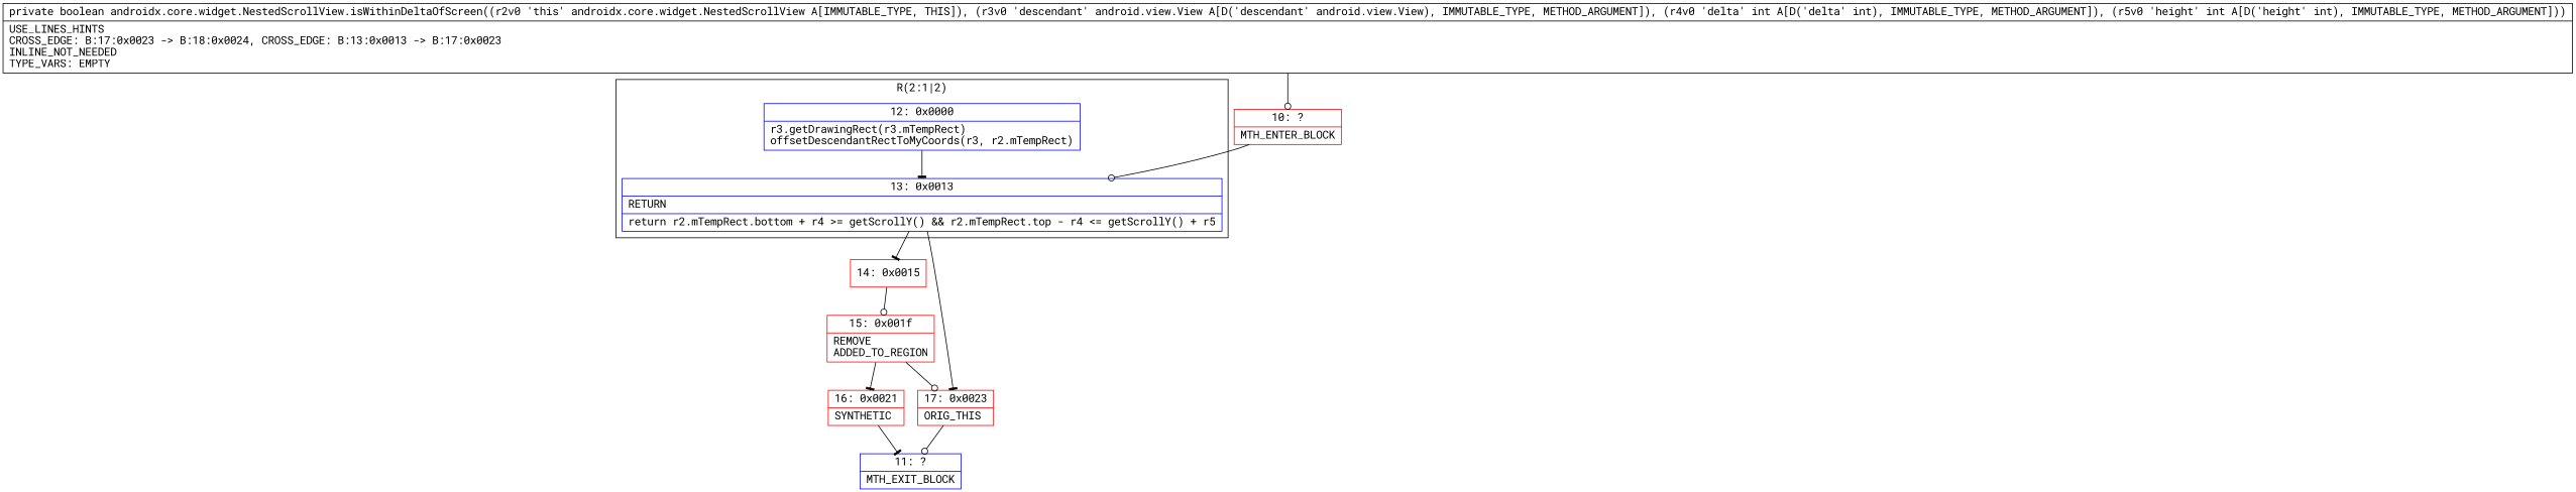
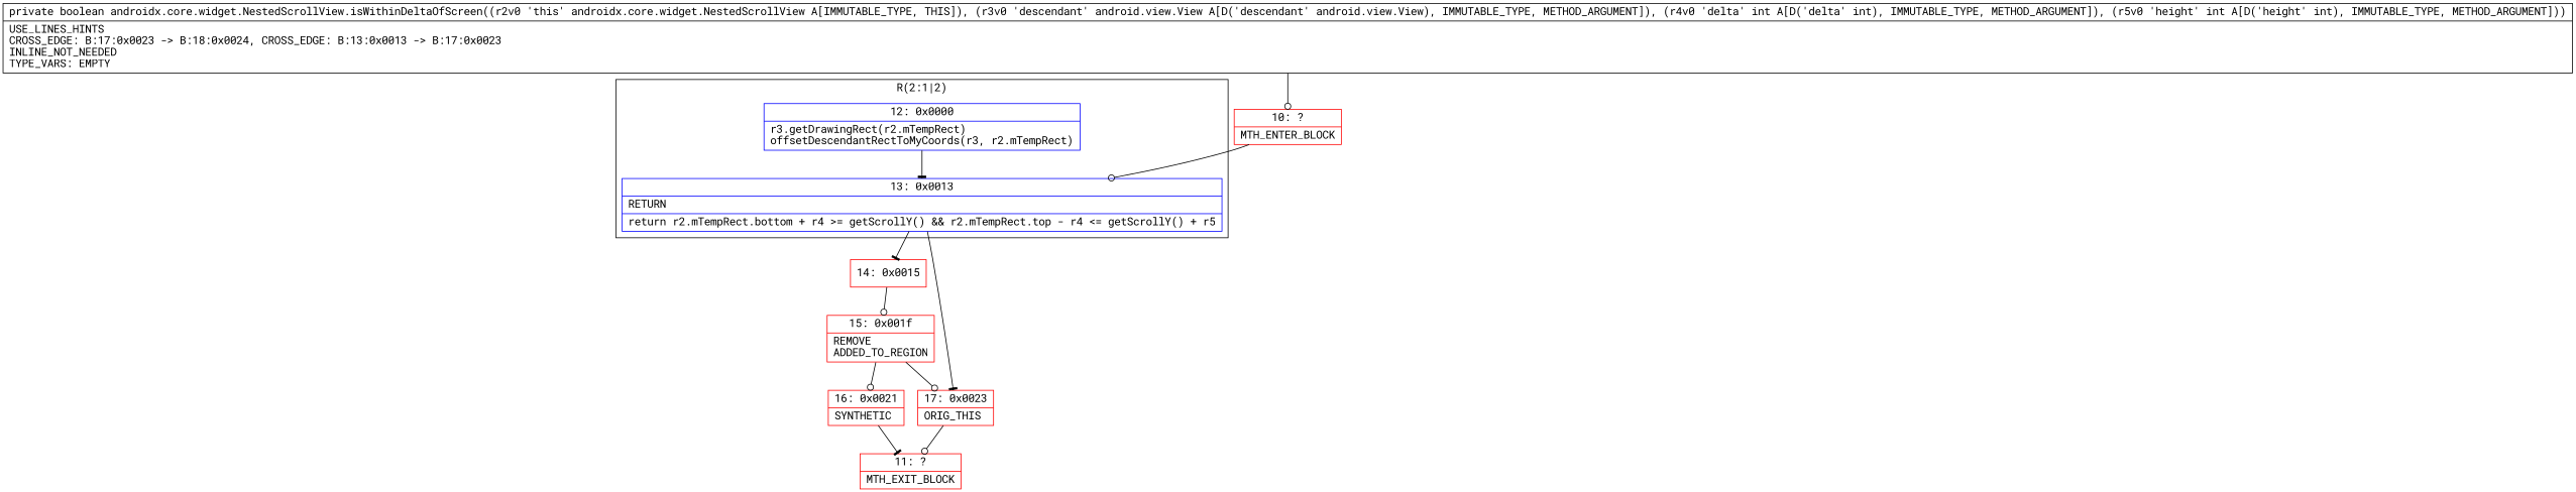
  digraph {
    fontname="Roboto Mono"
    node [color=red fontname="Roboto Mono" shape=record]
    edge [arrowhead=odot fontname="Roboto Mono"]
-   n1 [color=blue label="{12\:\ 0x0000|r3.getDrawingRect(r3.mTempRect)\loffsetDescendantRectToMyCoords(r3, r2.mTempRect)\l}"]
+   n1 [color=blue label="{12\:\ 0x0000|r3.getDrawingRect(r2.mTempRect)\loffsetDescendantRectToMyCoords(r3, r2.mTempRect)\l}"]
    n2 [color=blue label="{13\:\ 0x0013|RETURN\l|return r2.mTempRect.bottom + r4 \>= getScrollY() && r2.mTempRect.top \- r4 \<= getScrollY() + r5\l}"]
    n3 [label="{14\:\ 0x0015}"]
    n4 [label="{17\:\ 0x0023|ORIG_THIS\l}"]
    n5 [label="{15\:\ 0x001f|REMOVE\lADDED_TO_REGION\l}"]
-   n6 [color=blue label="{11\:\ ?|MTH_EXIT_BLOCK\l}"]
+   n6 [label="{11\:\ ?|MTH_EXIT_BLOCK\l}"]
    n7 [label="{10\:\ ?|MTH_ENTER_BLOCK\l}"]
    n8 [label="{16\:\ 0x0021|SYNTHETIC\l}"]
    n9 [label="{private boolean androidx.core.widget.NestedScrollView.isWithinDeltaOfScreen((r2v0 'this' androidx.core.widget.NestedScrollView A[IMMUTABLE_TYPE, THIS]), (r3v0 'descendant' android.view.View A[D('descendant' android.view.View), IMMUTABLE_TYPE, METHOD_ARGUMENT]), (r4v0 'delta' int A[D('delta' int), IMMUTABLE_TYPE, METHOD_ARGUMENT]), (r5v0 'height' int A[D('height' int), IMMUTABLE_TYPE, METHOD_ARGUMENT]))  | USE_LINES_HINTS\lCROSS_EDGE: B:17:0x0023 \-\> B:18:0x0024, CROSS_EDGE: B:13:0x0013 \-\> B:17:0x0023\lINLINE_NOT_NEEDED\lTYPE_VARS: EMPTY\l}" color=""]
    subgraph cluster_1 {
      label="R(2:1|2)"
      n1
      n2
    }
    n1 -> n2 [arrowhead=tee]
    n2 -> n3 [arrowhead=tee]
    n2 -> n4 [arrowhead=tee]
    n3 -> n5
    n4 -> n6
    n5 -> n4
-   n5 -> n8 [arrowhead=tee]
+   n5 -> n8
    n7 -> n2
    n8 -> n6 [arrowhead=tee]
    n9 -> n7
  }
